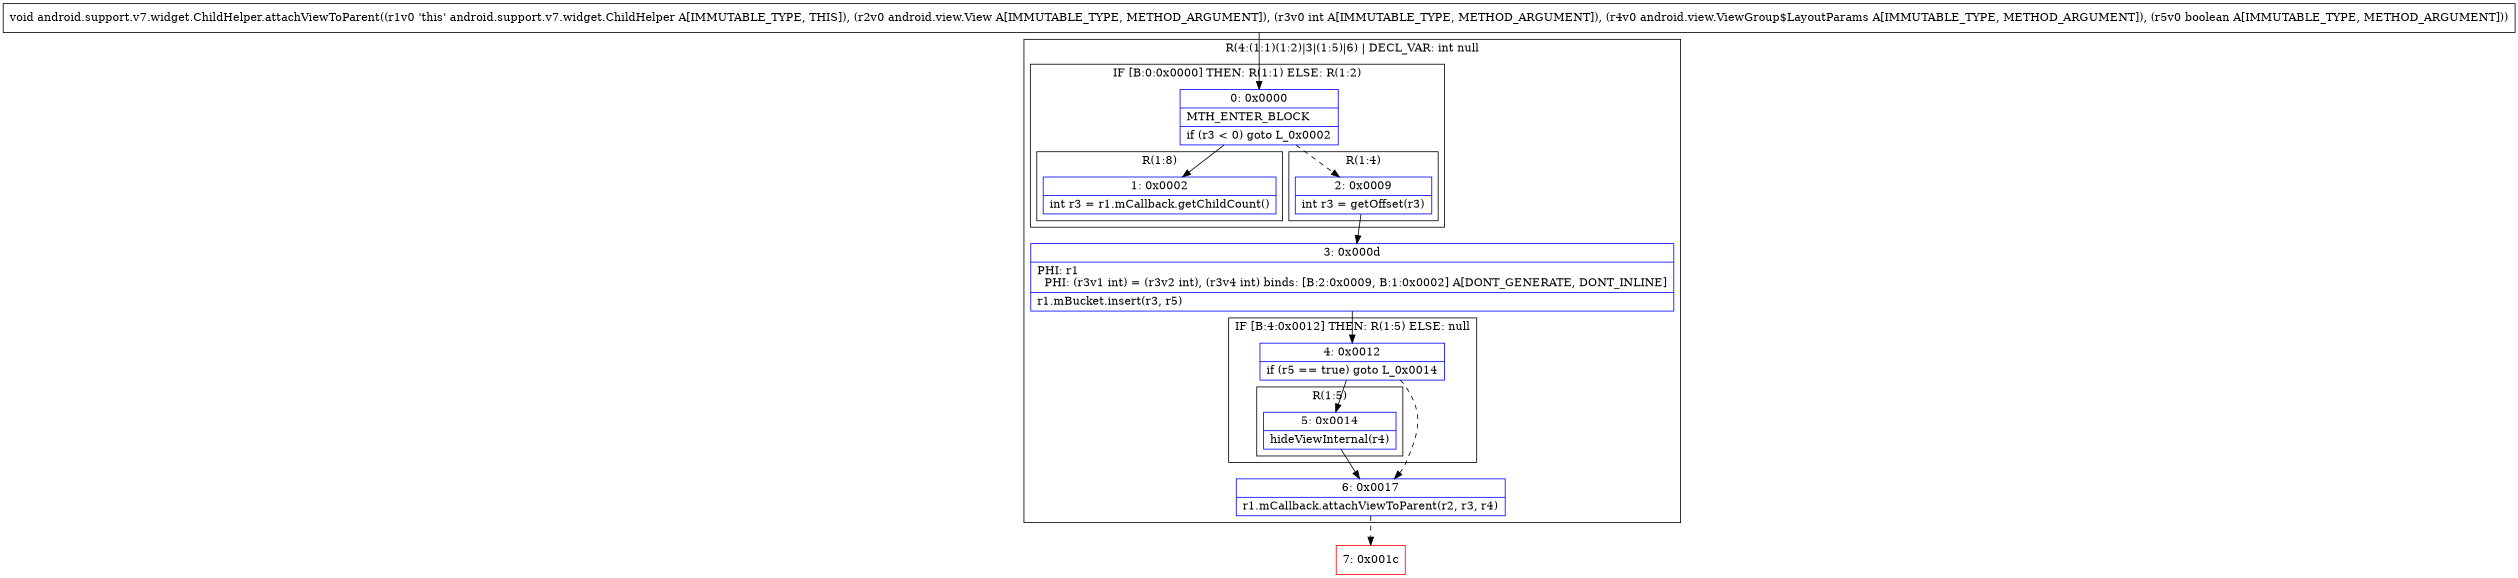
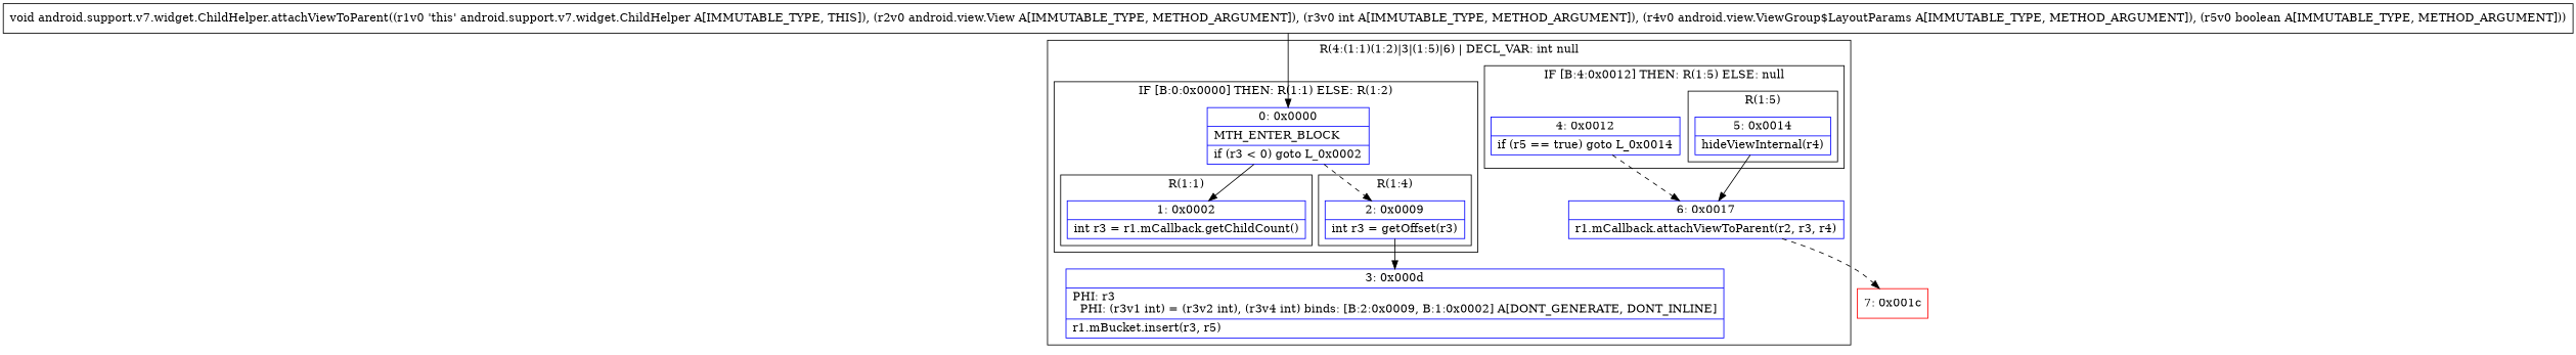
  digraph {
    node [color=blue shape=record]
    n1 [label="{1\:\ 0x0002|int r3 = r1.mCallback.getChildCount()\l}"]
    n2 [label="{2\:\ 0x0009|int r3 = getOffset(r3)\l}"]
    n3 [label="{0\:\ 0x0000|MTH_ENTER_BLOCK\l|if (r3 \< 0) goto L_0x0002\l}"]
    n4 [label="{5\:\ 0x0014|hideViewInternal(r4)\l}"]
    n5 [label="{4\:\ 0x0012|if (r5 == true) goto L_0x0014\l}"]
-   n6 [label="{3\:\ 0x000d|PHI: r1 \l  PHI: (r3v1 int) = (r3v2 int), (r3v4 int) binds: [B:2:0x0009, B:1:0x0002] A[DONT_GENERATE, DONT_INLINE]\l|r1.mBucket.insert(r3, r5)\l}"]
+   n6 [label="{3\:\ 0x000d|PHI: r3 \l  PHI: (r3v1 int) = (r3v2 int), (r3v4 int) binds: [B:2:0x0009, B:1:0x0002] A[DONT_GENERATE, DONT_INLINE]\l|r1.mBucket.insert(r3, r5)\l}"]
    n7 [label="{6\:\ 0x0017|r1.mCallback.attachViewToParent(r2, r3, r4)\l}"]
    n8 [color=red label="{7\:\ 0x001c}"]
    n9 [label="{void android.support.v7.widget.ChildHelper.attachViewToParent((r1v0 'this' android.support.v7.widget.ChildHelper A[IMMUTABLE_TYPE, THIS]), (r2v0 android.view.View A[IMMUTABLE_TYPE, METHOD_ARGUMENT]), (r3v0 int A[IMMUTABLE_TYPE, METHOD_ARGUMENT]), (r4v0 android.view.ViewGroup$LayoutParams A[IMMUTABLE_TYPE, METHOD_ARGUMENT]), (r5v0 boolean A[IMMUTABLE_TYPE, METHOD_ARGUMENT])) }" color=""]
    subgraph cluster_1 {
      label="R(4:(1:1)(1:2)|3|(1:5)|6) | DECL_VAR: int null\l"
      n6
      n7
      subgraph cluster_2 {
        label="IF [B:0:0x0000] THEN: R(1:1) ELSE: R(1:2)"
        n3
        subgraph cluster_3 {
-         label="R(1:8)"
+         label="R(1:1)"
          n1
        }
        subgraph cluster_4 {
          label="R(1:4)"
          n2
        }
      }
      subgraph cluster_5 {
        label="IF [B:4:0x0012] THEN: R(1:5) ELSE: null"
        n5
        subgraph cluster_6 {
          label="R(1:5)"
          n4
        }
      }
    }
    n2 -> n6
    n3 -> n1
    n3 -> n2 [style=dashed]
    n4 -> n7
-   n5 -> n4
    n5 -> n7 [style=dashed]
-   n6 -> n5
    n7 -> n8 [style=dashed]
    n9 -> n3
  }
